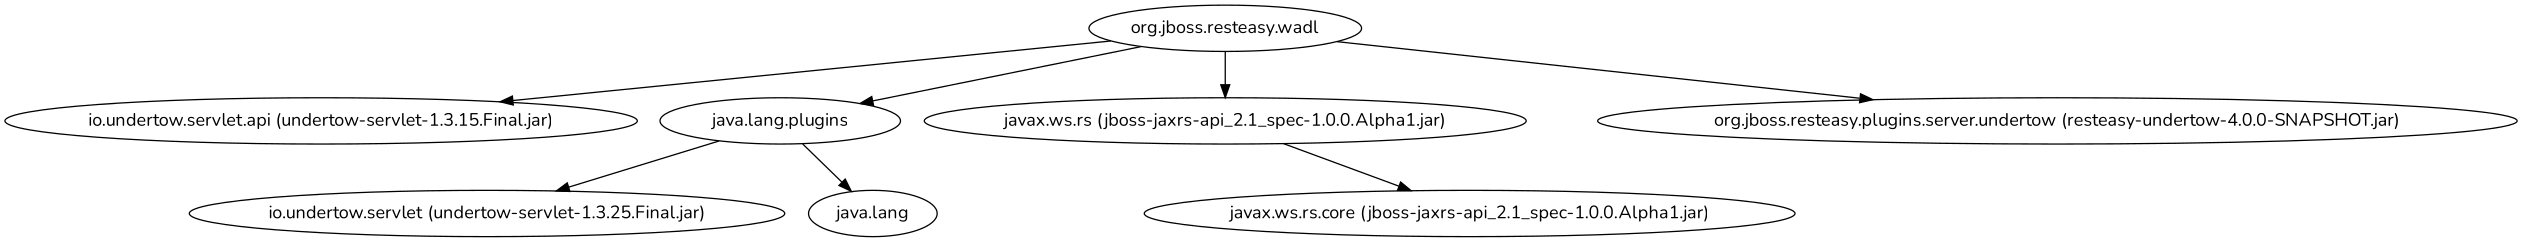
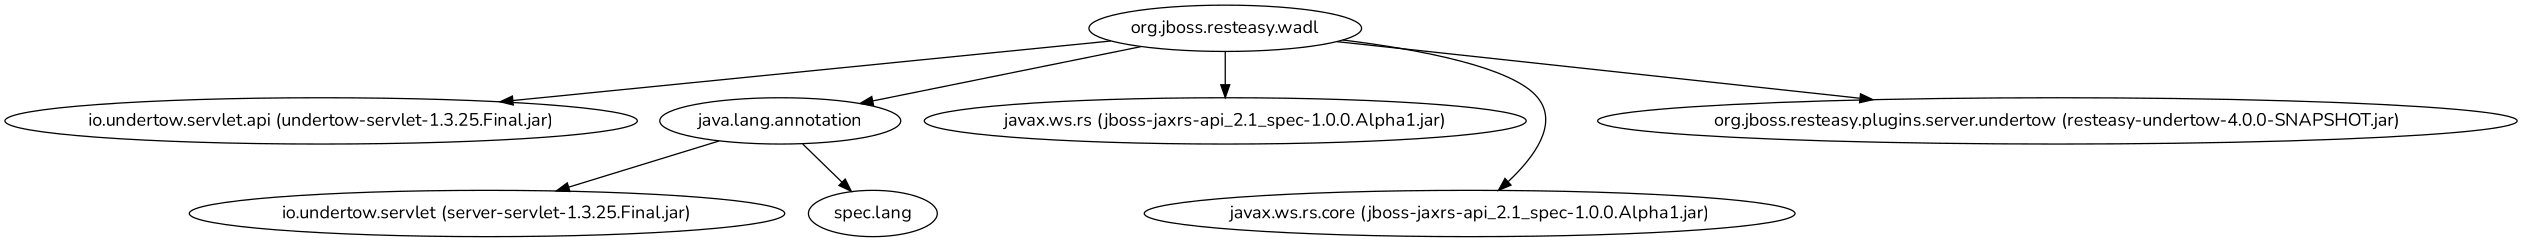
  digraph {
    fontname=Nunito
    node [fontname=Nunito]
    edge [fontname=Nunito]
    "org.jboss.resteasy.wadl"
-   "io.undertow.servlet.api (undertow-servlet-1.3.25.Final.jar)" [label="io.undertow.servlet.api (undertow-servlet-1.3.15.Final.jar)"]
-   "java.lang.annotation" [label="java.lang.plugins"]
+   "io.undertow.servlet.api (undertow-servlet-1.3.25.Final.jar)"
+   "java.lang.annotation"
    "javax.ws.rs (jboss-jaxrs-api_2.1_spec-1.0.0.Alpha1.jar)"
    "javax.ws.rs.core (jboss-jaxrs-api_2.1_spec-1.0.0.Alpha1.jar)"
    "org.jboss.resteasy.plugins.server.undertow (resteasy-undertow-4.0.0-SNAPSHOT.jar)"
-   "io.undertow.servlet (undertow-servlet-1.3.25.Final.jar)"
-   "java.lang"
+   "io.undertow.servlet (undertow-servlet-1.3.25.Final.jar)" [label="io.undertow.servlet (server-servlet-1.3.25.Final.jar)"]
+   "java.lang" [label="spec.lang"]
    "org.jboss.resteasy.wadl" -> "io.undertow.servlet.api (undertow-servlet-1.3.25.Final.jar)"
    "org.jboss.resteasy.wadl" -> "java.lang.annotation"
    "org.jboss.resteasy.wadl" -> "javax.ws.rs (jboss-jaxrs-api_2.1_spec-1.0.0.Alpha1.jar)"
-   "javax.ws.rs (jboss-jaxrs-api_2.1_spec-1.0.0.Alpha1.jar)" -> "javax.ws.rs.core (jboss-jaxrs-api_2.1_spec-1.0.0.Alpha1.jar)"
+   "org.jboss.resteasy.wadl" -> "javax.ws.rs.core (jboss-jaxrs-api_2.1_spec-1.0.0.Alpha1.jar)"
    "org.jboss.resteasy.wadl" -> "org.jboss.resteasy.plugins.server.undertow (resteasy-undertow-4.0.0-SNAPSHOT.jar)"
    "java.lang.annotation" -> "io.undertow.servlet (undertow-servlet-1.3.25.Final.jar)"
    "java.lang.annotation" -> "java.lang"
  }
